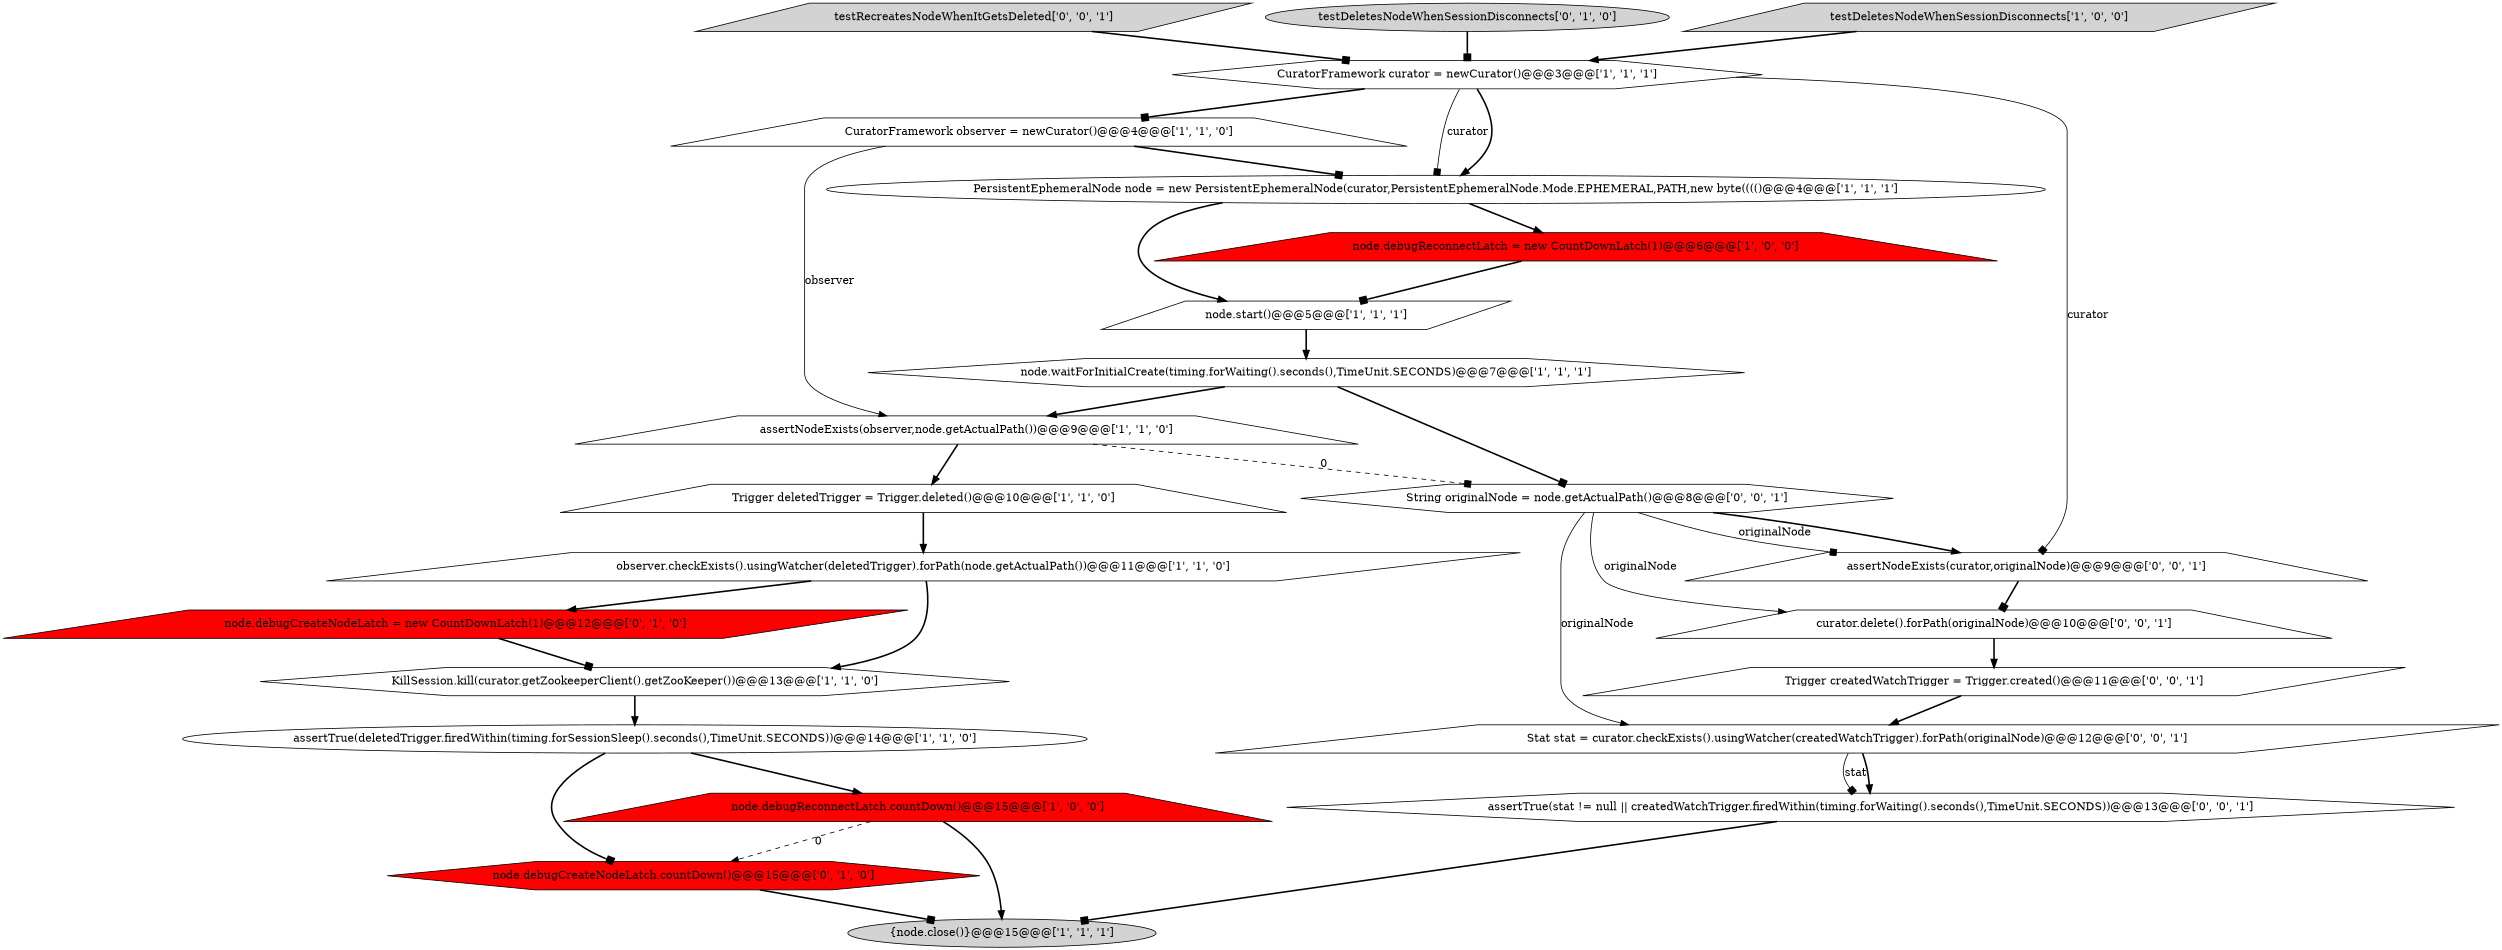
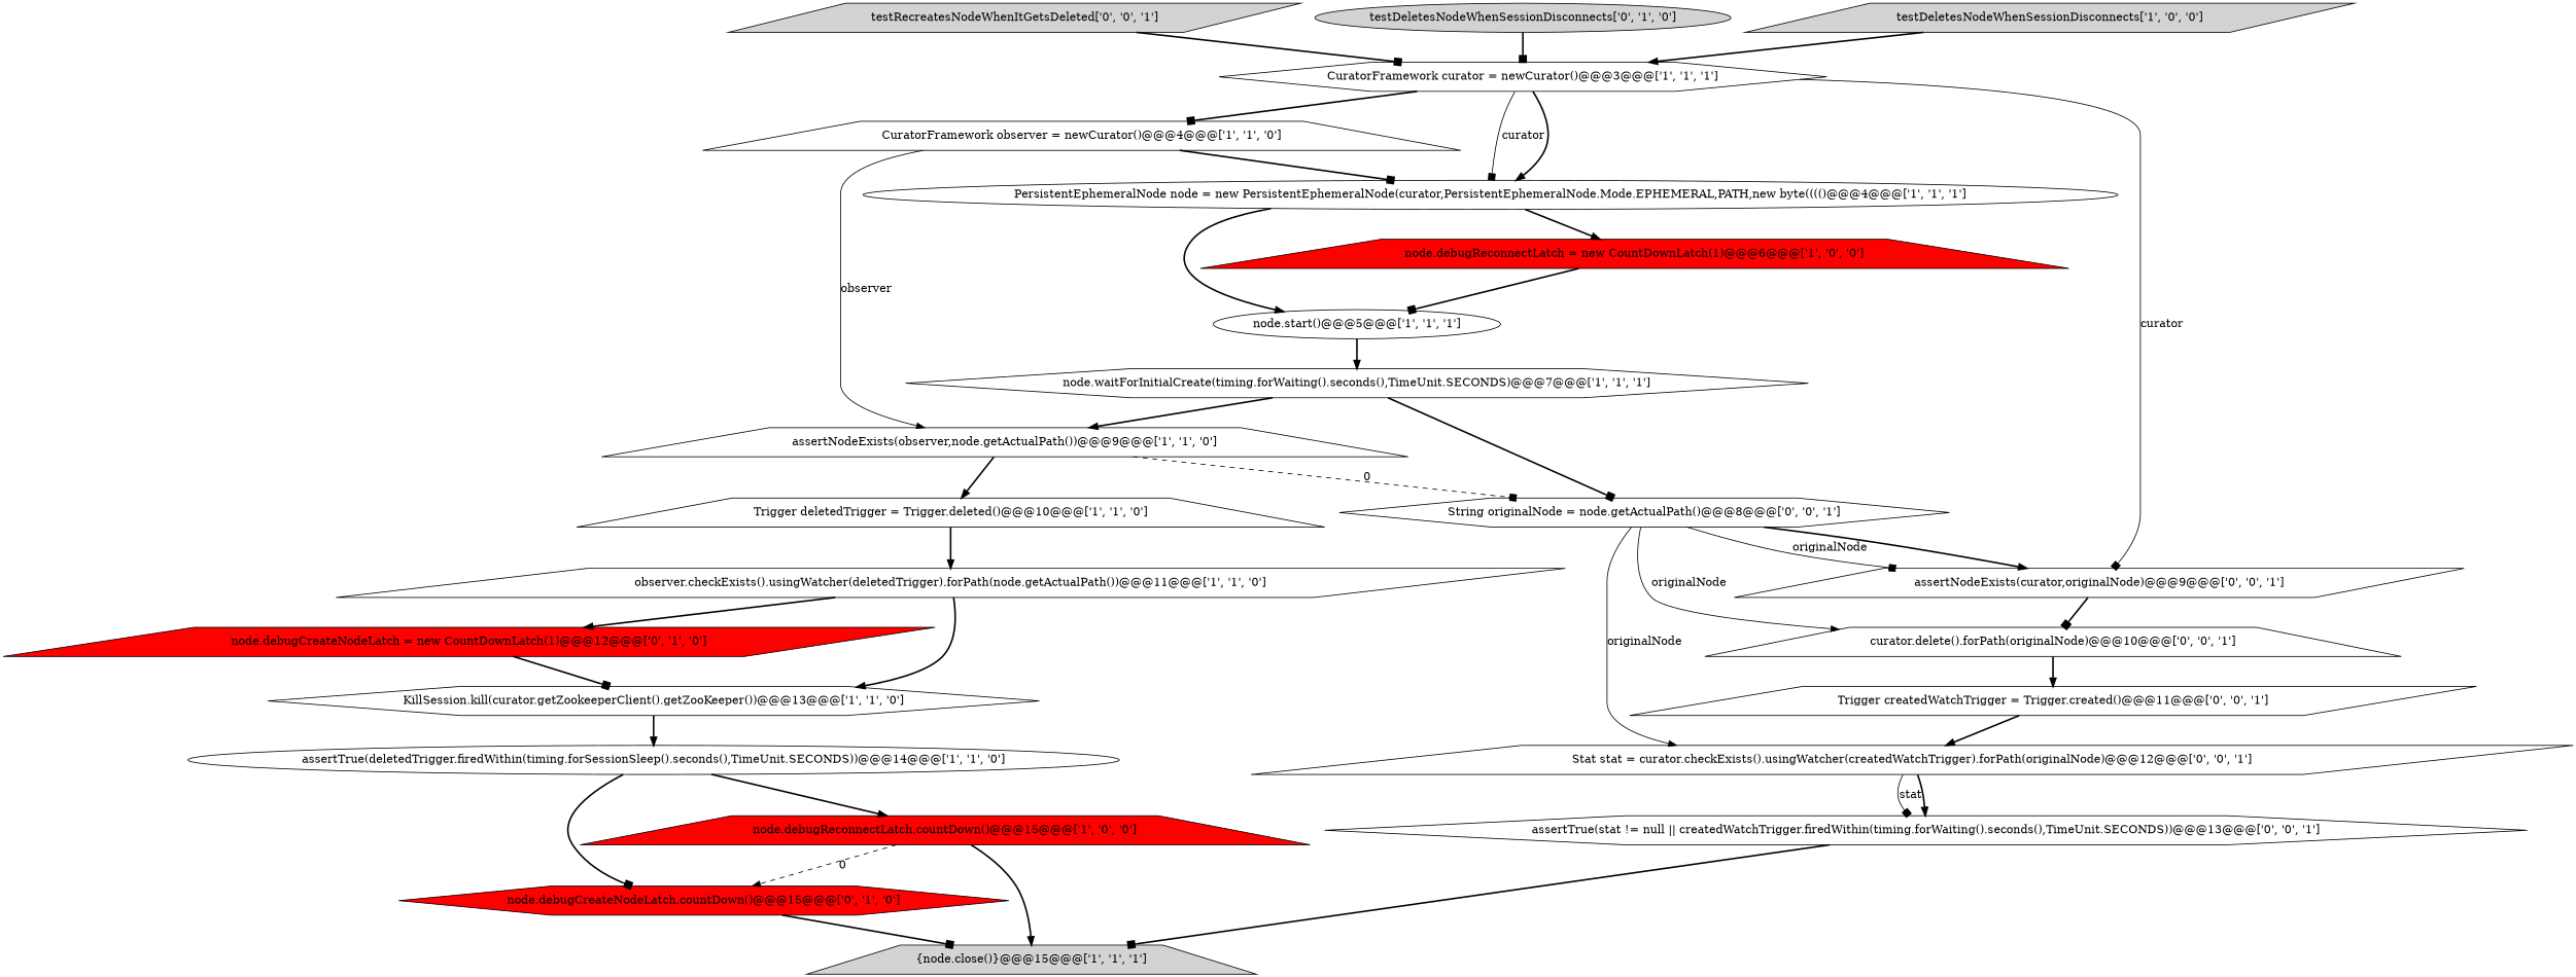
  digraph {
    node [fillcolor=white shape=parallelogram style=filled]
    edge [arrowhead=normal style=bold]
    n1 [fillcolor=lightgray label="testRecreatesNodeWhenItGetsDeleted['0', '0', '1']"]
    n2 [label="CuratorFramework curator = newCurator()@@@3@@@['1', '1', '1']" shape=hexagon]
    n3 [label="PersistentEphemeralNode node = new PersistentEphemeralNode(curator,PersistentEphemeralNode.Mode.EPHEMERAL,PATH,new byte(((()@@@4@@@['1', '1', '1']" shape=ellipse]
-   n4 [label="assertNodeExists(curator,originalNode)@@@9@@@['0', '0', '1']" shape=trapezium]
+   n4 [label="assertNodeExists(curator,originalNode)@@@9@@@['0', '0', '1']"]
    n5 [label="CuratorFramework observer = newCurator()@@@4@@@['1', '1', '0']" shape=trapezium]
    n6 [fillcolor=red label="node.debugReconnectLatch = new CountDownLatch(1)@@@6@@@['1', '0', '0']" shape=trapezium]
-   n7 [label="node.start()@@@5@@@['1', '1', '1']"]
+   n7 [label="node.start()@@@5@@@['1', '1', '1']" shape=ellipse]
    n8 [label="node.waitForInitialCreate(timing.forWaiting().seconds(),TimeUnit.SECONDS)@@@7@@@['1', '1', '1']" shape=hexagon]
    n9 [label="observer.checkExists().usingWatcher(deletedTrigger).forPath(node.getActualPath())@@@11@@@['1', '1', '0']"]
    n10 [label="KillSession.kill(curator.getZookeeperClient().getZooKeeper())@@@13@@@['1', '1', '0']" shape=hexagon]
    n11 [fillcolor=red label="node.debugCreateNodeLatch = new CountDownLatch(1)@@@12@@@['0', '1', '0']"]
    n12 [label="assertTrue(deletedTrigger.firedWithin(timing.forSessionSleep().seconds(),TimeUnit.SECONDS))@@@14@@@['1', '1', '0']" shape=ellipse]
    n13 [fillcolor=red label="node.debugCreateNodeLatch.countDown()@@@15@@@['0', '1', '0']" shape=hexagon]
    n14 [fillcolor=red label="node.debugReconnectLatch.countDown()@@@15@@@['1', '0', '0']" shape=trapezium]
    n15 [label="Stat stat = curator.checkExists().usingWatcher(createdWatchTrigger).forPath(originalNode)@@@12@@@['0', '0', '1']"]
    n16 [label="assertTrue(stat != null || createdWatchTrigger.firedWithin(timing.forWaiting().seconds(),TimeUnit.SECONDS))@@@13@@@['0', '0', '1']" shape=hexagon]
-   n17 [fillcolor=lightgray label="{node.close()}@@@15@@@['1', '1', '1']" shape=ellipse]
+   n17 [fillcolor=lightgray label="{node.close()}@@@15@@@['1', '1', '1']" shape=trapezium]
    n18 [label="String originalNode = node.getActualPath()@@@8@@@['0', '0', '1']" shape=hexagon]
    n19 [label="curator.delete().forPath(originalNode)@@@10@@@['0', '0', '1']" shape=trapezium]
    n20 [label="Trigger createdWatchTrigger = Trigger.created()@@@11@@@['0', '0', '1']"]
    n21 [fillcolor=lightgray label="testDeletesNodeWhenSessionDisconnects['0', '1', '0']" shape=ellipse]
    n22 [fillcolor=lightgray label="testDeletesNodeWhenSessionDisconnects['1', '0', '0']"]
    n23 [label="assertNodeExists(observer,node.getActualPath())@@@9@@@['1', '1', '0']" shape=trapezium]
    n24 [label="Trigger deletedTrigger = Trigger.deleted()@@@10@@@['1', '1', '0']" shape=trapezium]
    n1 -> n2 [arrowhead=box]
    n2 -> n3 [arrowhead=box label=curator style=solid]
    n2 -> n3
    n2 -> n4 [arrowhead=box label=curator style=solid]
    n2 -> n5 [arrowhead=box]
    n3 -> n6
    n3 -> n7
    n4 -> n19 [arrowhead=box]
    n5 -> n3 [arrowhead=box]
    n5 -> n23 [label=observer style=solid]
    n6 -> n7 [arrowhead=box]
    n7 -> n8
    n8 -> n18 [arrowhead=box]
    n8 -> n23
    n9 -> n10
    n9 -> n11
    n10 -> n12
    n11 -> n10 [arrowhead=box]
    n12 -> n13 [arrowhead=box]
    n12 -> n14
    n13 -> n17 [arrowhead=box]
    n14 -> n13 [label=0 style=dashed]
    n14 -> n17
    n15 -> n16 [arrowhead=box label=stat style=solid]
    n15 -> n16
    n16 -> n17 [arrowhead=box]
    n18 -> n4
    n18 -> n4 [arrowhead=box label=originalNode style=solid]
    n18 -> n15 [label=originalNode style=solid]
    n18 -> n19 [label=originalNode style=solid]
    n19 -> n20
    n20 -> n15
    n21 -> n2 [arrowhead=box]
    n22 -> n2
    n23 -> n18 [arrowhead=box label=0 style=dashed]
    n23 -> n24
    n24 -> n9
  }
